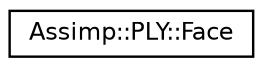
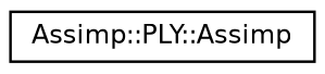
  digraph {
    rankdir=LR
-   n1 [color=black fillcolor=white fontname=Helvetica fontsize=10 height=0.2 label="Assimp::PLY::Face" shape=record style=filled width=0.4]
+   n1 [color=black fillcolor=white fontname=Helvetica fontsize=10 height=0.2 label="Assimp::PLY::Assimp" shape=record style=filled width=0.4]
  }
